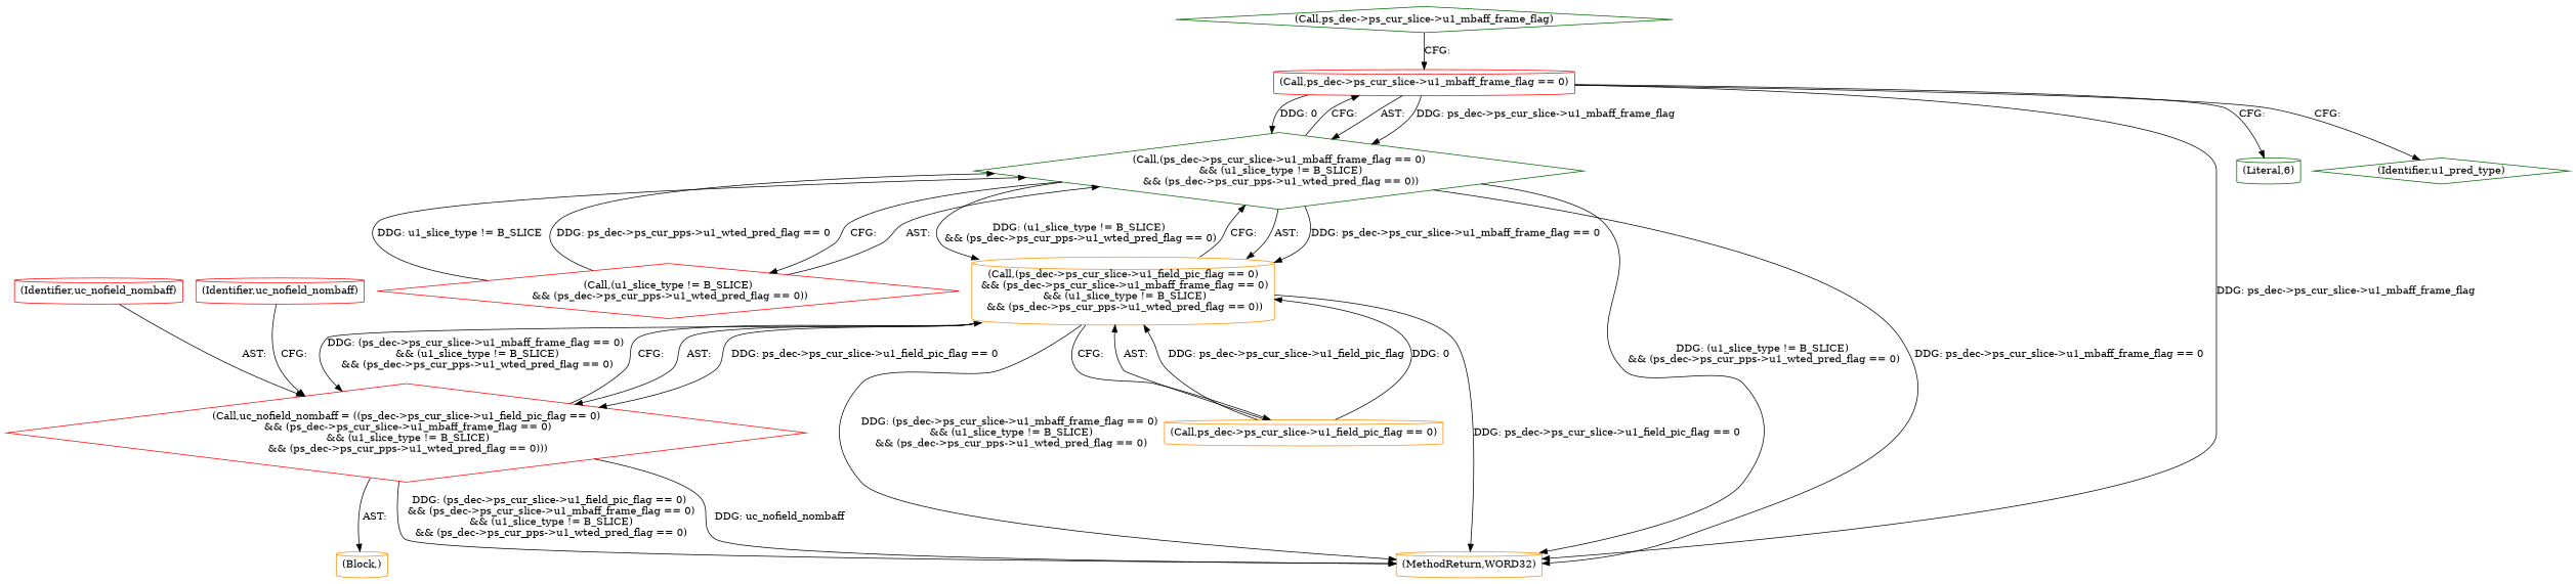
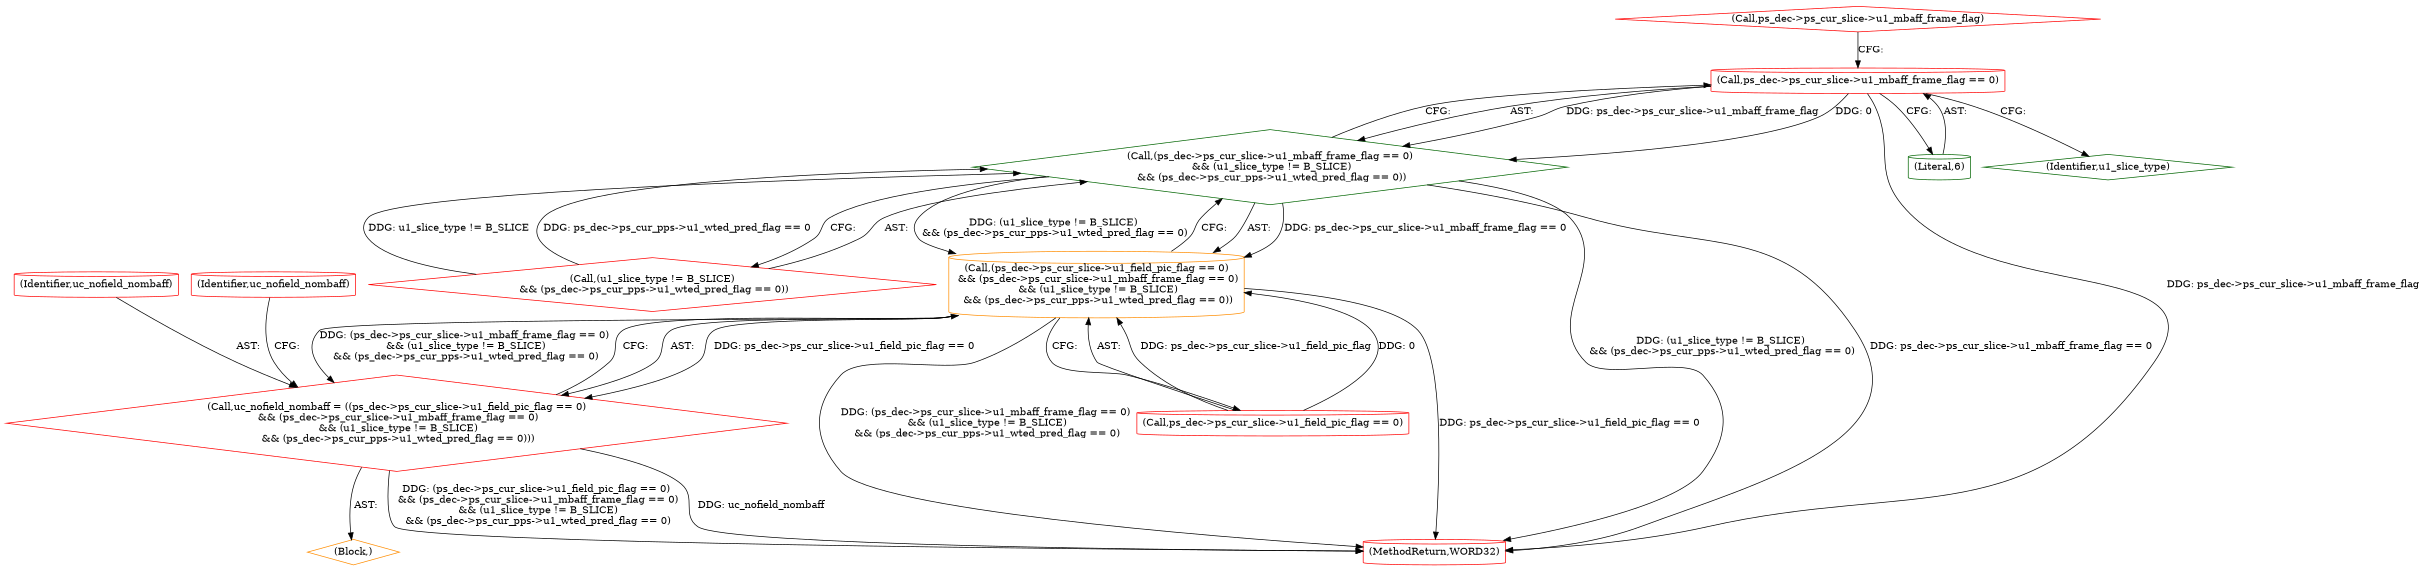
  digraph {
    fontname="DejaVu Serif"
    node [color=red fontname="DejaVu Serif" shape=cylinder]
    edge [fontname="DejaVu Serif"]
    n1 [label="(Call,ps_dec->ps_cur_slice->u1_mbaff_frame_flag == 0)"]
    n2 [color=darkgreen label="(Call,(ps_dec->ps_cur_slice->u1_mbaff_frame_flag == 0)\n && (u1_slice_type != B_SLICE)\n && (ps_dec->ps_cur_pps->u1_wted_pred_flag == 0))" shape=diamond]
-   n3 [color=darkorange label="(MethodReturn,WORD32)"]
+   n3 [label="(MethodReturn,WORD32)"]
    n4 [color=darkgreen label="(Literal,6)"]
-   n5 [color=darkgreen label="(Identifier,u1_pred_type)" shape=diamond]
+   n5 [color=darkgreen label="(Identifier,u1_slice_type)" shape=diamond]
    n6 [color=darkorange label="(Call,(ps_dec->ps_cur_slice->u1_field_pic_flag == 0)\n && (ps_dec->ps_cur_slice->u1_mbaff_frame_flag == 0)\n && (u1_slice_type != B_SLICE)\n && (ps_dec->ps_cur_pps->u1_wted_pred_flag == 0))"]
    n7 [label="(Call,(u1_slice_type != B_SLICE)\n && (ps_dec->ps_cur_pps->u1_wted_pred_flag == 0))" shape=diamond]
    n8 [label="(Call,uc_nofield_nombaff = ((ps_dec->ps_cur_slice->u1_field_pic_flag == 0)\n && (ps_dec->ps_cur_slice->u1_mbaff_frame_flag == 0)\n && (u1_slice_type != B_SLICE)\n && (ps_dec->ps_cur_pps->u1_wted_pred_flag == 0)))" shape=diamond]
-   n9 [color=darkorange label="(Call,ps_dec->ps_cur_slice->u1_field_pic_flag == 0)"]
-   n10 [color=darkorange label="(Block,)"]
+   n9 [label="(Call,ps_dec->ps_cur_slice->u1_field_pic_flag == 0)"]
+   n10 [color=darkorange label="(Block,)" shape=diamond]
    n11 [label="(Identifier,uc_nofield_nombaff)"]
    n12 [label="(Identifier,uc_nofield_nombaff)"]
-   n13 [color=darkgreen label="(Call,ps_dec->ps_cur_slice->u1_mbaff_frame_flag)" shape=diamond]
+   n13 [label="(Call,ps_dec->ps_cur_slice->u1_mbaff_frame_flag)" shape=diamond]
    n1 -> n2 [label="AST: "]
    n1 -> n2 [label="DDG: ps_dec->ps_cur_slice->u1_mbaff_frame_flag"]
    n1 -> n2 [label="DDG: 0"]
    n1 -> n3 [label="DDG: ps_dec->ps_cur_slice->u1_mbaff_frame_flag"]
    n1 -> n4 [label="CFG: "]
    n1 -> n5 [label="CFG: "]
    n2 -> n1 [label="CFG: "]
    n2 -> n3 [label="DDG: (u1_slice_type != B_SLICE)\n && (ps_dec->ps_cur_pps->u1_wted_pred_flag == 0)"]
    n2 -> n3 [label="DDG: ps_dec->ps_cur_slice->u1_mbaff_frame_flag == 0"]
    n2 -> n6 [label="AST: "]
    n2 -> n6 [label="DDG: ps_dec->ps_cur_slice->u1_mbaff_frame_flag == 0"]
    n2 -> n6 [label="DDG: (u1_slice_type != B_SLICE)\n && (ps_dec->ps_cur_pps->u1_wted_pred_flag == 0)"]
    n2 -> n7 [label="CFG: "]
+   n4 -> n1 [label="AST: "]
    n6 -> n2 [label="CFG: "]
    n6 -> n3 [label="DDG: (ps_dec->ps_cur_slice->u1_mbaff_frame_flag == 0)\n && (u1_slice_type != B_SLICE)\n && (ps_dec->ps_cur_pps->u1_wted_pred_flag == 0)"]
    n6 -> n3 [label="DDG: ps_dec->ps_cur_slice->u1_field_pic_flag == 0"]
    n6 -> n8 [label="AST: "]
    n6 -> n8 [label="DDG: ps_dec->ps_cur_slice->u1_field_pic_flag == 0"]
    n6 -> n8 [label="DDG: (ps_dec->ps_cur_slice->u1_mbaff_frame_flag == 0)\n && (u1_slice_type != B_SLICE)\n && (ps_dec->ps_cur_pps->u1_wted_pred_flag == 0)"]
    n6 -> n9 [label="CFG: "]
    n7 -> n2 [label="AST: "]
    n7 -> n2 [label="DDG: u1_slice_type != B_SLICE"]
    n7 -> n2 [label="DDG: ps_dec->ps_cur_pps->u1_wted_pred_flag == 0"]
    n8 -> n3 [label="DDG: uc_nofield_nombaff"]
    n8 -> n3 [label="DDG: (ps_dec->ps_cur_slice->u1_field_pic_flag == 0)\n && (ps_dec->ps_cur_slice->u1_mbaff_frame_flag == 0)\n && (u1_slice_type != B_SLICE)\n && (ps_dec->ps_cur_pps->u1_wted_pred_flag == 0)"]
    n8 -> n6 [label="CFG: "]
    n8 -> n10 [label="AST: "]
    n9 -> n6 [label="AST: "]
    n9 -> n6 [label="DDG: ps_dec->ps_cur_slice->u1_field_pic_flag"]
    n9 -> n6 [label="DDG: 0"]
    n11 -> n8 [label="AST: "]
    n12 -> n8 [label="CFG: "]
    n13 -> n1 [label="CFG: "]
  }
